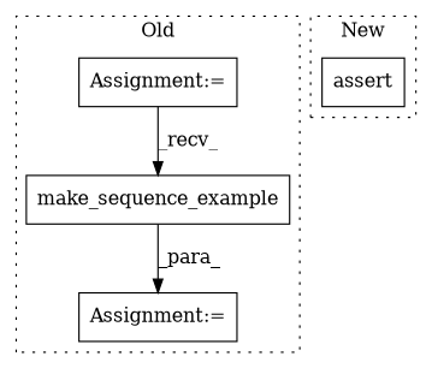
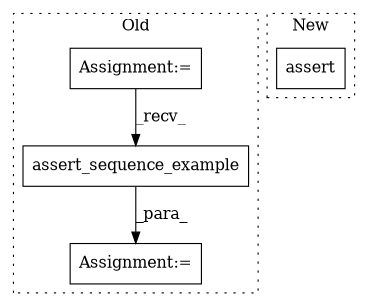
  digraph {
    node [a=32 shape=box]
-   n1 [l="22,1" label=make_sequence_example s="16927,16980"]
+   n1 [l="22,1" label=assert_sequence_example s="16927,16980"]
    n2 [a=7 l=15 label="Assignment:=" s=16406]
    n3 [a=7 l=1 label="Assignment:=" s=16910]
    n4 [l="12,1" label=assert s="16708,16742"]
    subgraph cluster_1 {
      label=Old
      style=dotted
      n1
      n2
      n3
    }
    subgraph cluster_2 {
      label=New
      style=dotted
      n4
    }
    n1 -> n3 [label=_para_]
    n2 -> n1 [label=_recv_]
  }
